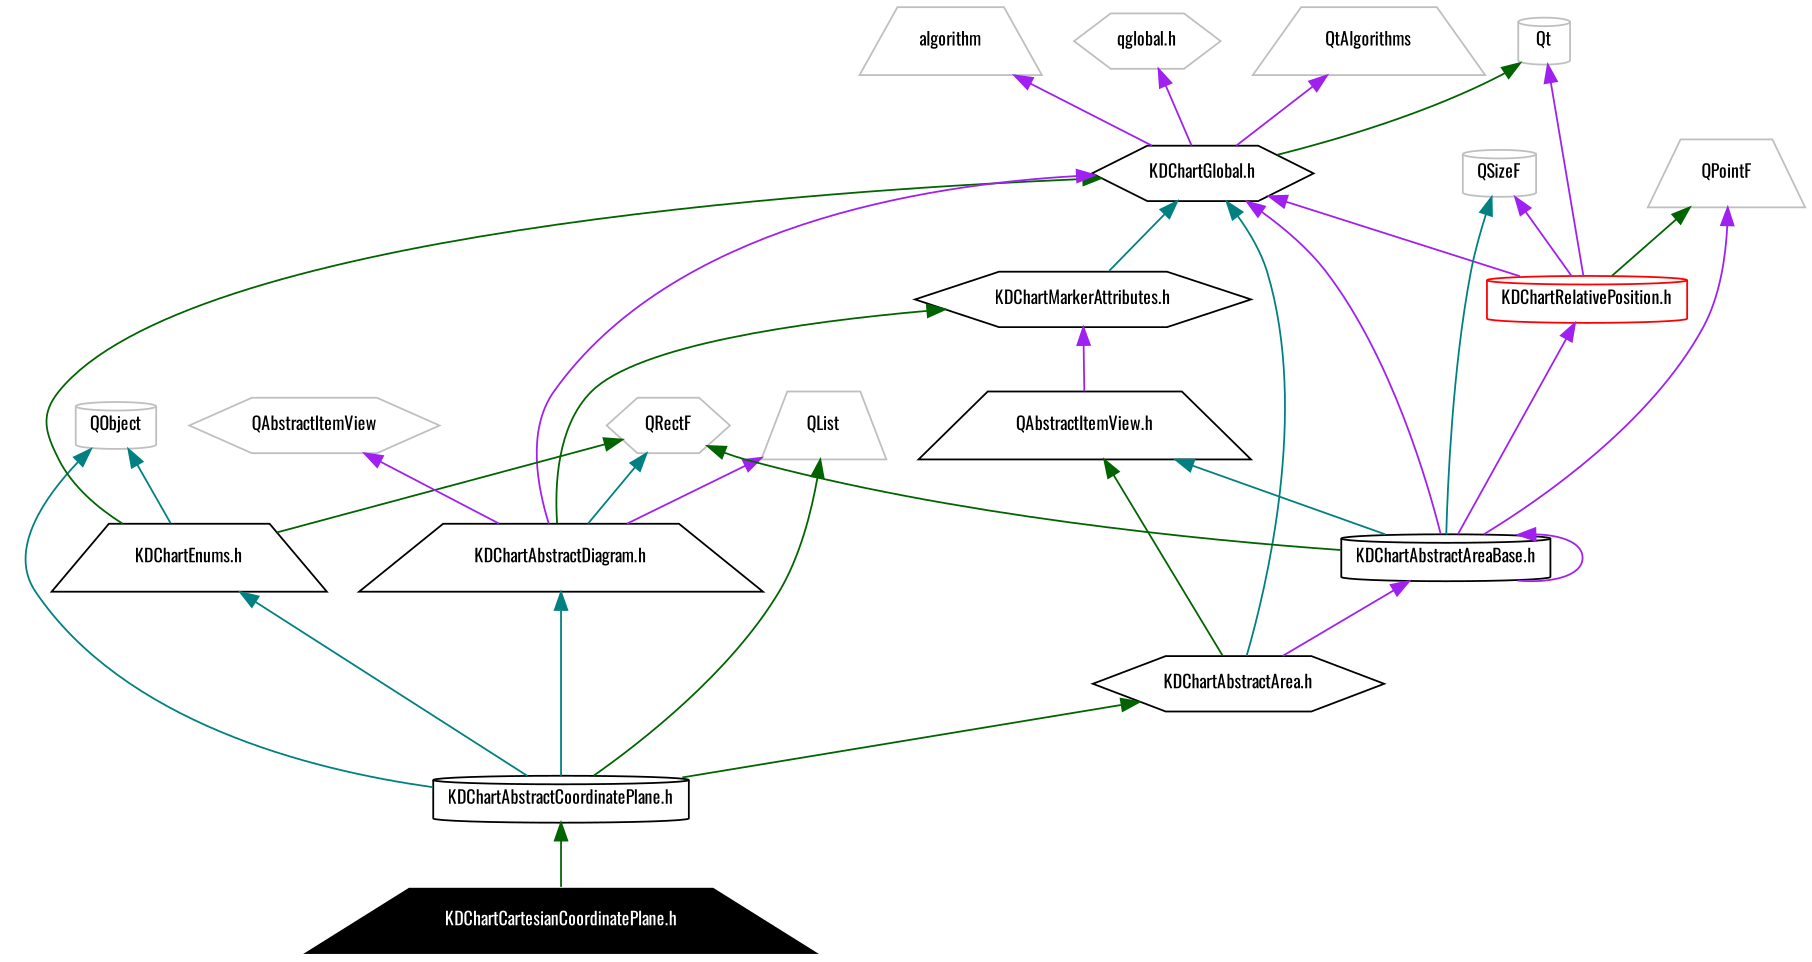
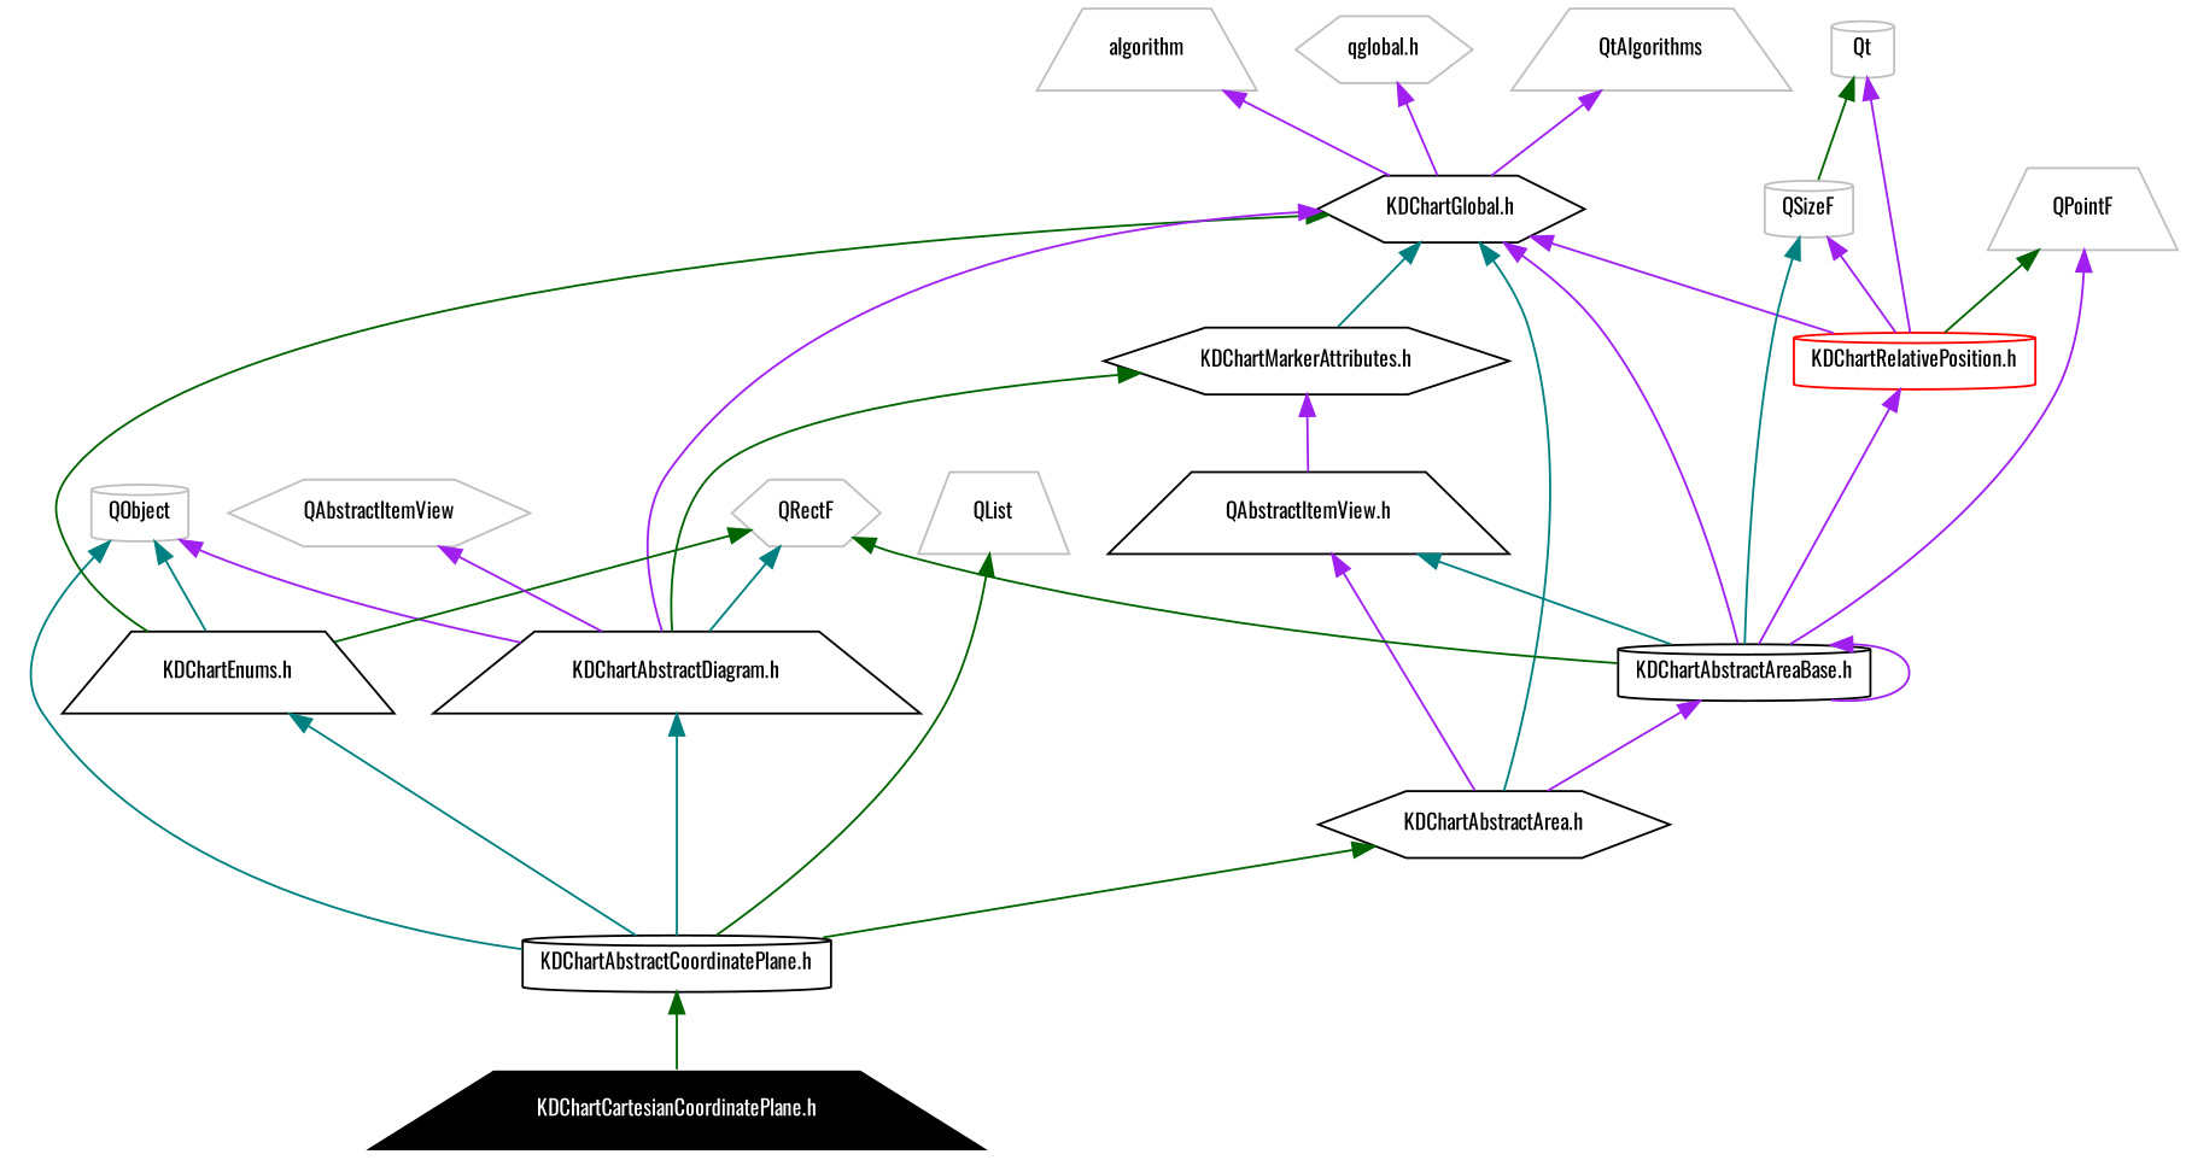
  digraph {
    fontname=Oswald
    node [color=grey75 fontname=Oswald fontsize=10 shape=trapezium]
    edge [color=purple dir=back fontname=Oswald fontsize=10 labelfontname=Helvetica labelfontsize=10 style=solid]
    n1 [color=white fillcolor=black fontcolor=white height=0.2 label="KDChartCartesianCoordinatePlane.h" style=filled width=0.4]
    n2 [color=black height=0.2 label="KDChartAbstractCoordinatePlane.h" shape=cylinder width=0.4]
    n3 [height=0.2 label=QObject shape=cylinder width=0.4]
    n4 [color=black height=0.2 label="KDChartEnums.h" width=0.4]
    n5 [color=black height=0.2 label="KDChartAbstractArea.h" shape=hexagon width=0.4]
    n6 [height=0.2 label=QList width=0.4]
    n7 [color=black height=0.2 label="KDChartAbstractDiagram.h" width=0.4]
    n8 [color=black height=0.2 label="KDChartGlobal.h" shape=hexagon width=0.4]
    n9 [color=black height=0.2 label="KDChartAbstractAreaBase.h" shape=cylinder width=0.4]
    n10 [color=black height=0.2 label="KDChartMarkerAttributes.h" shape=hexagon width=0.4]
    n11 [color=red height=0.2 label="KDChartRelativePosition.h" shape=cylinder width=0.4]
    n12 [color=black height=0.2 label="QAbstractItemView.h" width=0.4]
    n13 [height=0.2 label="qglobal.h" shape=hexagon width=0.4]
    n14 [height=0.2 label=QtAlgorithms width=0.4]
    n15 [height=0.2 label=algorithm width=0.4]
    n16 [height=0.2 label=Qt shape=cylinder width=0.4]
    n17 [height=0.2 label=QPointF width=0.4]
    n18 [height=0.2 label=QSizeF shape=cylinder width=0.4]
    n19 [height=0.2 label=QRectF shape=hexagon width=0.4]
    n20 [height=0.2 label=QAbstractItemView shape=hexagon width=0.4]
    n2 -> n1 [color=darkgreen]
    n3 -> n2 [color=teal]
    n3 -> n4 [color=teal]
    n4 -> n2 [color=teal]
    n5 -> n2 [color=darkgreen]
    n6 -> n2 [color=darkgreen]
-   n6 -> n7
+   n3 -> n7
    n7 -> n2 [color=teal]
    n8 -> n4 [color=darkgreen]
    n8 -> n5 [color=teal]
    n8 -> n7
    n8 -> n9
    n8 -> n10 [color=teal]
    n8 -> n11
    n9 -> n5
    n9 -> n9
    n10 -> n7 [color=darkgreen]
    n10 -> n12
    n11 -> n9
-   n12 -> n5 [color=darkgreen]
+   n12 -> n5
    n12 -> n9 [color=teal]
    n13 -> n8
    n14 -> n8
    n15 -> n8
-   n16 -> n8 [color=darkgreen]
+   n16 -> n18 [color=darkgreen]
    n16 -> n11
    n17 -> n9
    n17 -> n11 [color=darkgreen]
    n18 -> n9 [color=teal]
    n18 -> n11
    n19 -> n4 [color=darkgreen]
    n19 -> n7 [color=teal]
    n19 -> n9 [color=darkgreen]
    n20 -> n7
  }
